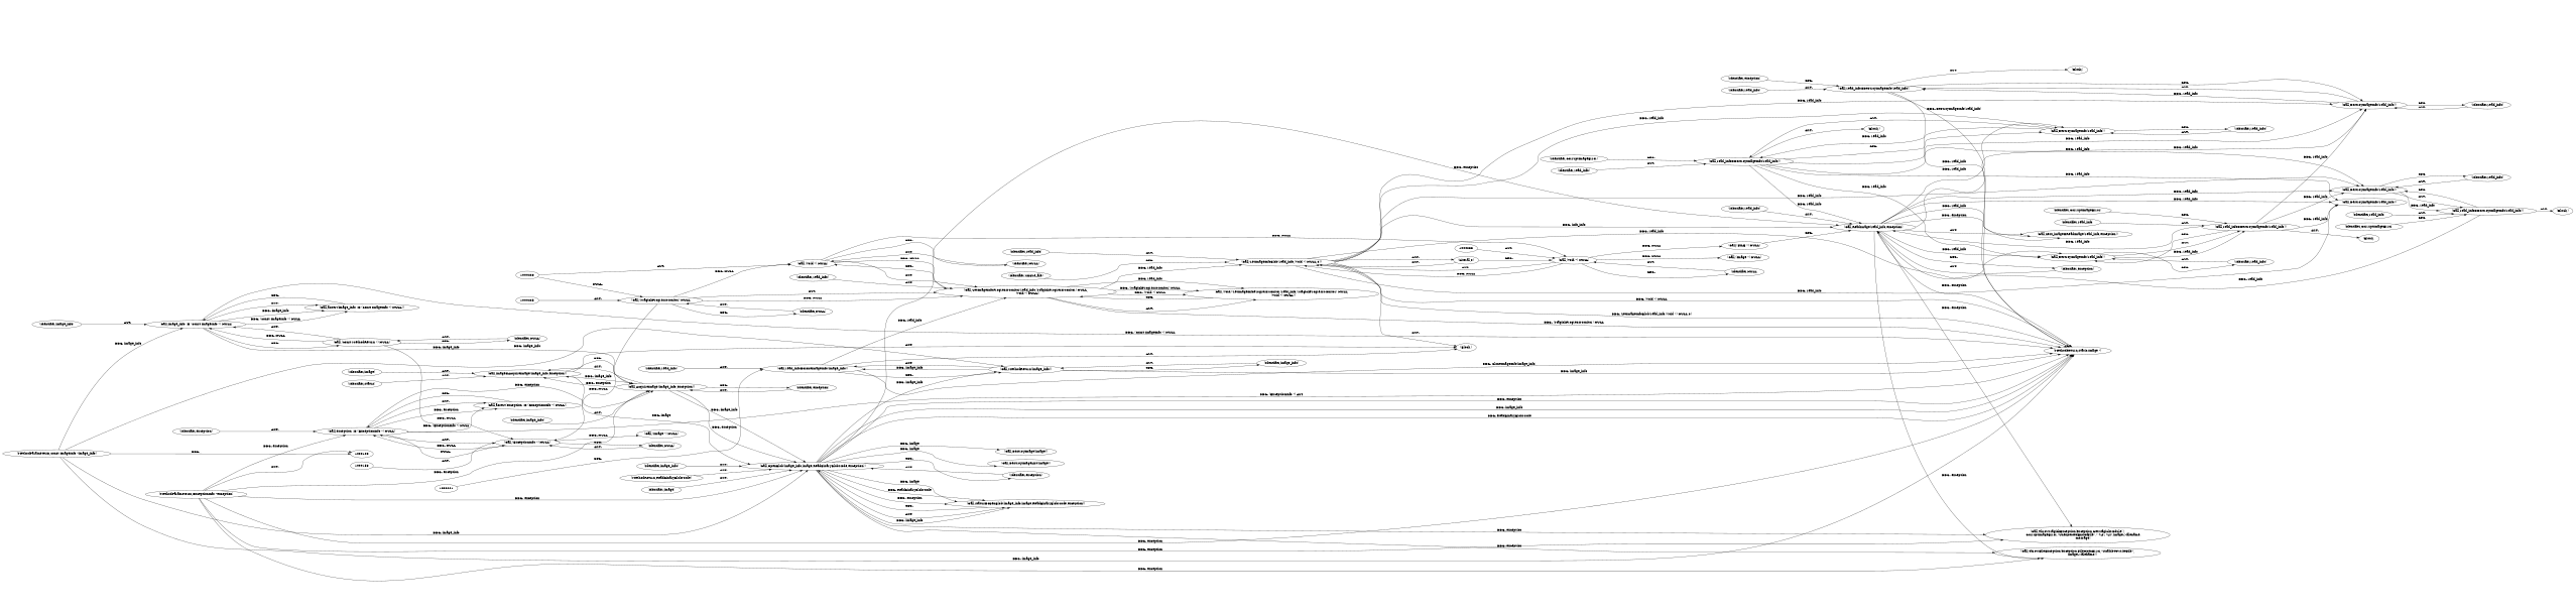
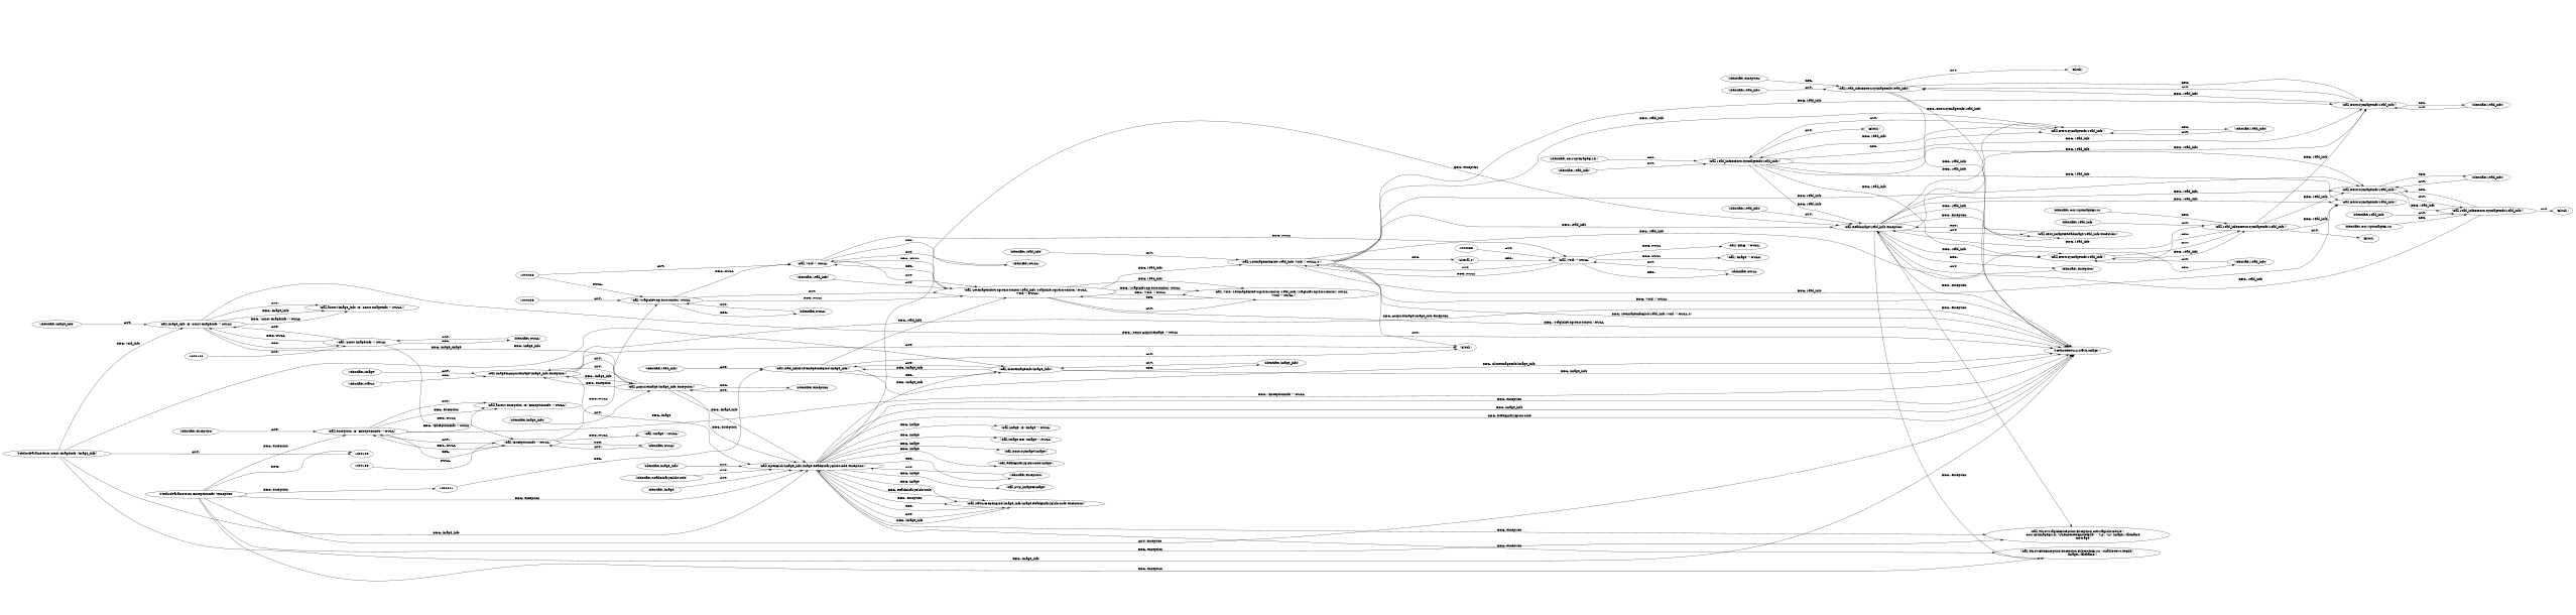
  digraph {
    rankdir=LR
    n1 [label="(Call,read_info=DestroyImageInfo(read_info))"]
    n2 [label="(Call,DestroyImageInfo(read_info))"]
    n3 [label="(MethodReturn,static Image *)"]
    n4 [label="(Block,)"]
    n5 [label="(Identifier,read_info)"]
    n6 [label="(Call,read_info=DestroyImageInfo(read_info))"]
    n7 [label="(Call,DestroyImageInfo(read_info))"]
    n8 [label="(Call,ReadImage(read_info,exception))"]
    n9 [label="(Call,DestroyImageInfo(read_info))"]
    n10 [label="(Call,DestroyImageInfo(read_info))"]
    n11 [label="(Block,)"]
    n12 [label="(Call,DestroyImageInfo(read_info))"]
    n13 [label="(Identifier,read_info)"]
    n14 [label="(Call,ThrowMagickException(exception,GetMagickModule(),\n            CorruptImageError,\"UnexpectedEndOfFile\",\"`%s': %s\",image->filename,\n            message))"]
    n15 [label="(Call,ThrowFileException(exception,FileOpenError,\"UnableToWriteFile\",\n          image->filename))"]
    n16 [label="(Call,next_image=ReadImage(read_info,exception))"]
    n17 [label="(Identifier,exception)"]
    n18 [label="(Call,read_info=DestroyImageInfo(read_info))"]
    n19 [label="(Identifier,read_info)"]
    n20 [label="(Call,read_info=DestroyImageInfo(read_info))"]
    n21 [label="(Identifier,read_info)"]
    n22 [label="(Call,SetImageInfoBlob(read_info,(void *) NULL,0))"]
    n23 [label="(Literal,0)"]
    n24 [label="(Block,)"]
    n25 [label="(Call,(void *) NULL)"]
    n26 [label="(Call,SetImageInfoProgressMonitor(read_info,(MagickProgressMonitor) NULL,\n    (void *) NULL))"]
    n27 [label="(Call,(void *) NULL)"]
    n28 [label="(Call,(void) SetImageInfoProgressMonitor(read_info,(MagickProgressMonitor) NULL,\n    (void *) NULL))"]
    n29 [label="(Identifier,NULL)"]
-   n30 [label="(Call,read_info=CloneImageInfo(image_info))"]
-   n31 [label="(Call,MethodReturn(image_info))"]
+   n30 [label="(Call,read_info=SetImageInfoBlob(image_info))"]
+   n31 [label="(Call,CloneImageInfo(image_info))"]
    n32 [label="(Identifier,image_info)"]
    n33 [label="(Call,OpenBlob(image_info,image,ReadBinaryBlobMode,exception))"]
    n34 [label="(Identifier,exception)"]
+   n35 [label="(Call,pwp_image=image)"]
    n36 [label="(Call,status=OpenBlob(image_info,image,ReadBinaryBlobMode,exception))"]
+   n37 [label="(Call,image != (Image *) NULL)"]
+   n38 [label="(Call,image == (Image *) NULL)"]
    n39 [label="(Call,DestroyImage(image))"]
-   n40 [label="(Call,DestroyImageList(image))"]
+   n40 [label="(Call,ReadBinaryBlobMode(image))"]
    n41 [label="(Call,AcquireImage(image_info,exception))"]
    n42 [label="(Call,image=AcquireImage(image_info,exception))"]
    n43 [label="(Identifier,exception)"]
    n44 [label="(Call,image_info != (const ImageInfo *) NULL)"]
-   n45 [label="(Call,(const MethodReturn *) NULL)"]
+   n45 [label="(Call,(const ImageInfo *) NULL)"]
    n46 [label="(Call,assert(image_info != (const ImageInfo *) NULL))"]
    n47 [label="(Call,(ExceptionInfo *) NULL)"]
    n48 [label="(Identifier,NULL)"]
    n49 [label="(MethodParameterIn,const ImageInfo *image_info)"]
    1000103
    n51 [label="(Call,exception != (ExceptionInfo *) NULL)"]
    n52 [label="(Call,(MagickProgressMonitor) NULL)"]
    n53 [label="(Identifier,NULL)"]
    n54 [label="(Call,(Image *) NULL)"]
    n55 [label="(Call,assert(exception != (ExceptionInfo *) NULL))"]
    n56 [label="(MethodParameterIn,ExceptionInfo *exception)"]
    n57 [label="(Identifier,NULL)"]
    n58 [label="(Call,(Image *) NULL)"]
    n59 [label="(Call,(FILE *) NULL)"]
    n60 [label="(Identifier,NULL)"]
    n61 [label="(Block,)"]
    n62 [label="(Block,)"]
    n63 [label="(Identifier,read_info)"]
    n64 [label="(Identifier,status)"]
    n65 [label="(Identifier,image_info)"]
    n66 [label="(Identifier,read_info)"]
    n67 [label="(Identifier,exception)"]
    n68 [label="(Identifier,CorruptImageError)"]
    n69 [label="(Identifier,image_info)"]
    n70 [label="(Identifier,CorruptImageError)"]
    n71 [label="(Identifier,read_info)"]
    n72 [label="(Identifier,read_info)"]
    n73 [label="(Identifier,image)"]
    n74 [label="(Identifier,read_info)"]
-   n75 [label="(MethodReturn,ReadBinaryBlobMode)"]
-   n76 [label="(Identifier,unique_file)"]
+   n75 [label="(Identifier,ReadBinaryBlobMode)"]
    n77 [label="(Identifier,CorruptImageError)"]
    n78 [label="(Identifier,read_info)"]
    n79 [label="(Identifier,image_info)"]
    n80 [label="(Identifier,read_info)"]
    n81 [label="(Identifier,image)"]
    n82 [label="(Identifier,exception)"]
    n83 [label="(Identifier,read_info)"]
    1000221
+   1000126
    1000153
    1000225
    1000228
    1000233
    n1 -> n2 [label="CFG: "]
    n1 -> n3 [label="DDG: DestroyImageInfo(read_info)"]
    n1 -> n3 [label="DDG: read_info"]
    n1 -> n4 [label="AST: "]
    n2 -> n1 [label="AST: "]
    n2 -> n1 [label="DDG: read_info"]
    n2 -> n5 [label="CFG: "]
    n5 -> n2 [label="AST: "]
    n6 -> n2 [label="DDG: read_info"]
    n6 -> n7 [label="CFG: "]
    n6 -> n8 [label="DDG: read_info"]
    n6 -> n9 [label="DDG: read_info"]
    n6 -> n10 [label="DDG: read_info"]
    n6 -> n11 [label="AST: "]
    n6 -> n12 [label="DDG: read_info"]
    n7 -> n6 [label="AST: "]
    n7 -> n6 [label="DDG: read_info"]
    n7 -> n13 [label="CFG: "]
    n8 -> n2 [label="DDG: read_info"]
    n8 -> n3 [label="DDG: exception"]
    n8 -> n7 [label="DDG: read_info"]
    n8 -> n9 [label="DDG: read_info"]
    n8 -> n10 [label="DDG: read_info"]
    n8 -> n12 [label="DDG: read_info"]
    n8 -> n14 [label="DDG: exception"]
    n8 -> n15 [label="DDG: exception"]
    n8 -> n16 [label="AST: "]
    n8 -> n16 [label="DDG: read_info"]
    n8 -> n16 [label="DDG: exception"]
    n8 -> n17 [label="CFG: "]
    n9 -> n18 [label="AST: "]
    n9 -> n18 [label="DDG: read_info"]
    n9 -> n19 [label="CFG: "]
    n10 -> n20 [label="AST: "]
    n10 -> n20 [label="DDG: read_info"]
    n10 -> n21 [label="CFG: "]
    n13 -> n7 [label="AST: "]
-   n59 -> n8 [label="CFG: "]
+   n16 -> n8 [label="CFG: "]
    n17 -> n8 [label="AST: "]
    n18 -> n2 [label="DDG: read_info"]
    n18 -> n8 [label="DDG: read_info"]
    n18 -> n9 [label="CFG: "]
    n18 -> n10 [label="DDG: read_info"]
    n18 -> n12 [label="DDG: read_info"]
    n18 -> n61 [label="AST: "]
    n19 -> n9 [label="AST: "]
    n20 -> n8 [label="DDG: read_info"]
    n20 -> n10 [label="CFG: "]
    n20 -> n62 [label="AST: "]
    n21 -> n10 [label="AST: "]
    n22 -> n2 [label="DDG: read_info"]
    n22 -> n3 [label="DDG: (void *) NULL"]
    n22 -> n3 [label="DDG: SetImageInfoBlob(read_info,(void *) NULL,0)"]
    n22 -> n7 [label="DDG: read_info"]
-   n22 -> n8 [label="DDG: info_info"]
+   n22 -> n8 [label="DDG: read_info"]
    n22 -> n9 [label="DDG: read_info"]
    n22 -> n10 [label="DDG: read_info"]
    n22 -> n12 [label="DDG: read_info"]
-   n22 -> n23 [label="AST: "]
+   n22 -> n23 [label="CFG: "]
    n22 -> n24 [label="AST: "]
-   n23 -> n22 [label="AST: "]
    n23 -> n25 [label="CFG: "]
    n25 -> n22 [label="AST: "]
    n25 -> n22 [label="DDG: NULL"]
    n25 -> n58 [label="DDG: NULL"]
    n25 -> n59 [label="DDG: NULL"]
    n25 -> n60 [label="CFG: "]
    n26 -> n3 [label="DDG: (MagickProgressMonitor) NULL"]
    n26 -> n22 [label="DDG: read_info"]
    n26 -> n27 [label="CFG: "]
    n26 -> n28 [label="AST: "]
    n26 -> n28 [label="DDG: read_info"]
    n26 -> n28 [label="DDG: (MagickProgressMonitor) NULL"]
    n26 -> n28 [label="DDG: (void *) NULL"]
    n27 -> n25 [label="DDG: NULL"]
    n27 -> n26 [label="AST: "]
    n27 -> n26 [label="DDG: NULL"]
    n27 -> n29 [label="CFG: "]
    n28 -> n26 [label="CFG: "]
    n29 -> n27 [label="AST: "]
    n30 -> n3 [label="DDG: CloneImageInfo(image_info)"]
    n30 -> n24 [label="AST: "]
    n30 -> n26 [label="DDG: read_info"]
    n30 -> n31 [label="CFG: "]
    n31 -> n3 [label="DDG: image_info"]
    n31 -> n30 [label="AST: "]
    n31 -> n30 [label="DDG: image_info"]
    n31 -> n32 [label="CFG: "]
    n32 -> n31 [label="AST: "]
    n33 -> n3 [label="DDG: exception"]
    n33 -> n3 [label="DDG: image_info"]
    n33 -> n3 [label="DDG: ReadBinaryBlobMode"]
    n33 -> n8 [label="DDG: exception"]
    n33 -> n14 [label="DDG: exception"]
    n33 -> n15 [label="DDG: exception"]
    n33 -> n31 [label="DDG: image_info"]
    n33 -> n34 [label="CFG: "]
+   n33 -> n35 [label="DDG: image"]
    n33 -> n36 [label="AST: "]
    n33 -> n36 [label="DDG: image_info"]
    n33 -> n36 [label="DDG: image"]
    n33 -> n36 [label="DDG: ReadBinaryBlobMode"]
    n33 -> n36 [label="DDG: exception"]
+   n33 -> n37 [label="DDG: image"]
+   n33 -> n38 [label="DDG: image"]
    n33 -> n39 [label="DDG: image"]
    n33 -> n40 [label="DDG: image"]
    n34 -> n33 [label="AST: "]
    n36 -> n33 [label="CFG: "]
    n41 -> n33 [label="DDG: image_info"]
    n41 -> n33 [label="DDG: exception"]
    n41 -> n42 [label="AST: "]
    n41 -> n42 [label="DDG: image_info"]
    n41 -> n42 [label="DDG: exception"]
    n41 -> n43 [label="CFG: "]
+   n42 -> n3 [label="DDG: AcquireImage(image_info,exception)"]
    n42 -> n24 [label="AST: "]
    n42 -> n33 [label="DDG: image"]
-   n42 -> n41 [label="CFG: "]
+   n42 -> n41 [label="AST: "]
    n43 -> n41 [label="AST: "]
-   n44 -> n3 [label="DDG: (const ImageInfo *) NULL"]
-   n44 -> n41 [label="DDG: image_info"]
+   n44 -> n3 [label="DDG: (const AcquireImage *) NULL"]
+   n44 -> n41 [label="DDG: image_image"]
    n44 -> n45 [label="CFG: "]
    n44 -> n46 [label="AST: "]
    n44 -> n46 [label="DDG: image_info"]
    n44 -> n46 [label="DDG: (const ImageInfo *) NULL"]
    n45 -> n44 [label="AST: "]
    n45 -> n44 [label="DDG: NULL"]
    n45 -> n47 [label="DDG: NULL"]
    n45 -> n48 [label="CFG: "]
-   n46 -> n44 [label="CFG: "]
    n47 -> n51 [label="AST: "]
    n47 -> n51 [label="DDG: NULL"]
-   n52 -> n47 [label="DDG: NULL"]
+   n47 -> n52 [label="DDG: NULL"]
    n47 -> n53 [label="CFG: "]
    n47 -> n54 [label="DDG: NULL"]
    n48 -> n45 [label="AST: "]
    n49 -> n3 [label="DDG: image_info"]
    n49 -> n31 [label="DDG: image_info"]
    n49 -> n33 [label="DDG: image_info"]
-   n49 -> n44 [label="DDG: image_info"]
-   n49 -> 1000103 [label="DDG: "]
-   n51 -> n3 [label="DDG: (ExceptionInfo *) AST"]
-   n51 -> n41 [label="DDG: exception"]
-   n51 -> n47 [label="NULL: "]
+   n49 -> n44 [label="DDG: void_info"]
+   n49 -> 1000103 [label="AST: "]
+   n51 -> n3 [label="DDG: (ExceptionInfo *) NULL"]
+   n51 -> n47 [label="CFG: "]
    n51 -> n55 [label="AST: "]
    n51 -> n55 [label="DDG: exception"]
    n51 -> n55 [label="DDG: (ExceptionInfo *) NULL"]
    n52 -> n26 [label="AST: "]
    n52 -> n26 [label="DDG: NULL"]
    n52 -> n27 [label="DDG: NULL"]
    n52 -> n57 [label="CFG: "]
    n53 -> n47 [label="AST: "]
-   n55 -> n51 [label="CFG: "]
-   n56 -> n3 [label="DDG: exception"]
+   n56 -> n3 [label="AST: exception"]
    n56 -> n14 [label="DDG: exception"]
    n56 -> n15 [label="DDG: exception"]
    n56 -> n33 [label="DDG: exception"]
-   n56 -> n41 [label="DDG: exception"]
-   n56 -> 1000103 [label="AST: "]
+   n56 -> 1000221 [label="DDG: exception"]
+   n56 -> 1000103 [label="DDG: "]
    n56 -> n51 [label="DDG: exception"]
    n57 -> n52 [label="AST: "]
    n60 -> n25 [label="AST: "]
    n63 -> n20 [label="AST: "]
-   n64 -> n42 [label="AST: "]
+   n64 -> n42 [label="CFG: "]
    n65 -> n44 [label="AST: "]
    n66 -> n22 [label="AST: "]
    n67 -> n51 [label="AST: "]
    n68 -> n6 [label="CFG: "]
    n69 -> n33 [label="AST: "]
    n70 -> n18 [label="CFG: "]
    n71 -> n6 [label="AST: "]
    n72 -> n30 [label="AST: "]
    n73 -> n42 [label="AST: "]
    n74 -> n1 [label="AST: "]
    n75 -> n33 [label="AST: "]
-   n76 -> n22 [label="CFG: "]
    n77 -> n20 [label="CFG: "]
    n78 -> n8 [label="AST: "]
    n79 -> n41 [label="AST: "]
    n80 -> n18 [label="AST: "]
    n81 -> n33 [label="AST: "]
    n82 -> n1 [label="CFG: "]
    n83 -> n26 [label="AST: "]
    1000221 -> n30 [label="CFG: "]
-   1000153 -> n47 [label="AST: "]
+   1000126 -> n45 [label="AST: "]
+   1000153 -> n47 [label="NULL: "]
    1000225 -> n52 [label="AST: "]
    1000228 -> n27 [label="AST: "]
    1000228 -> n52 [label="NULL: "]
    1000233 -> n25 [label="AST: "]
  }
